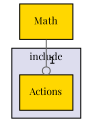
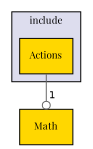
  digraph {
    compound=true
    fontname="Playfair Display"
    node [fillcolor=gold fontname="Playfair Display" fontsize=10 shape=box style=filled]
    n1 [label=Actions pencolor=black]
    n2 [label=Math]
    subgraph cluster_1 {
      bgcolor="#ddddee"
      fontsize=10
      label=include
      pencolor=black
      n1
    }
-   n2 -> n1 [headlabel=1 labeldistance=1.5 labelfontname=Helvetica labelfontsize=10 color=gray40 style=solid arrowhead=odot fontname="Playfair Display"]
+   n1 -> n2 [headlabel=1 labeldistance=1.5 labelfontname=Helvetica labelfontsize=10 color=gray40 style=solid arrowhead=odot fontname="Playfair Display"]
  }
